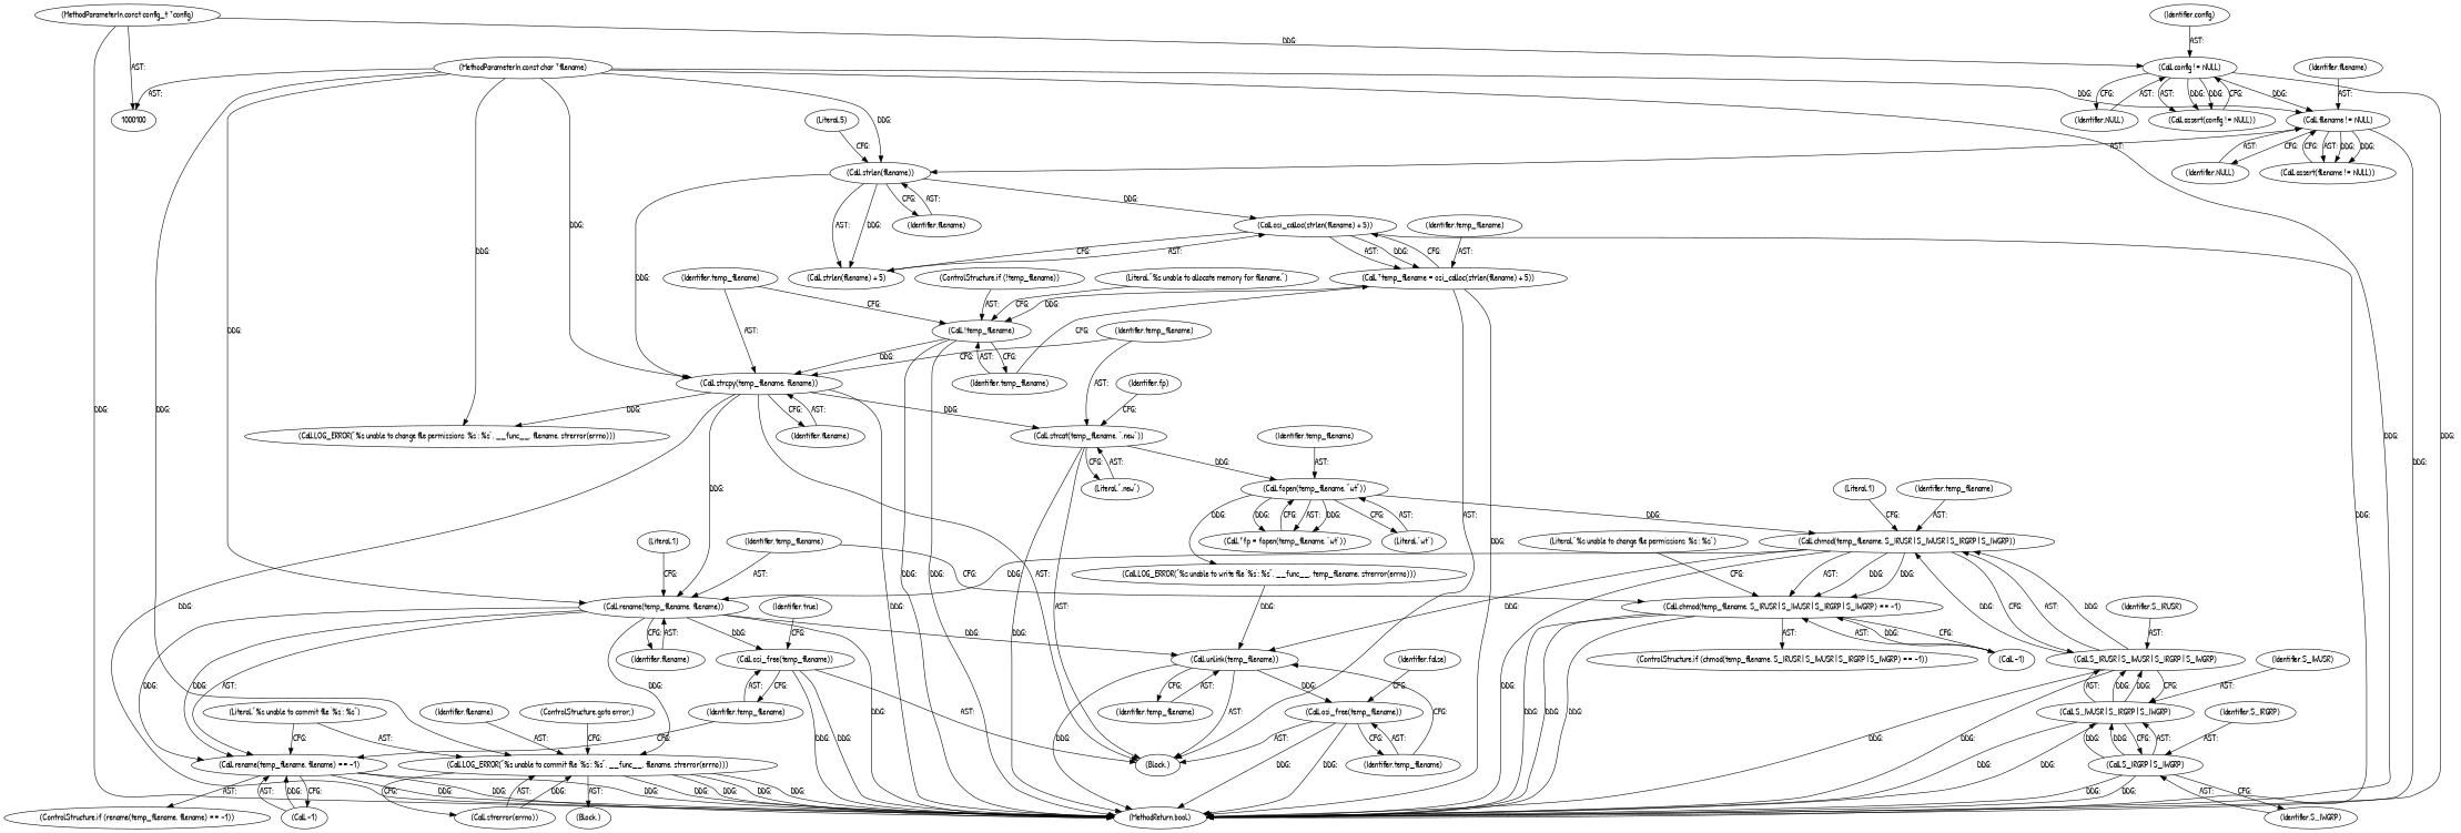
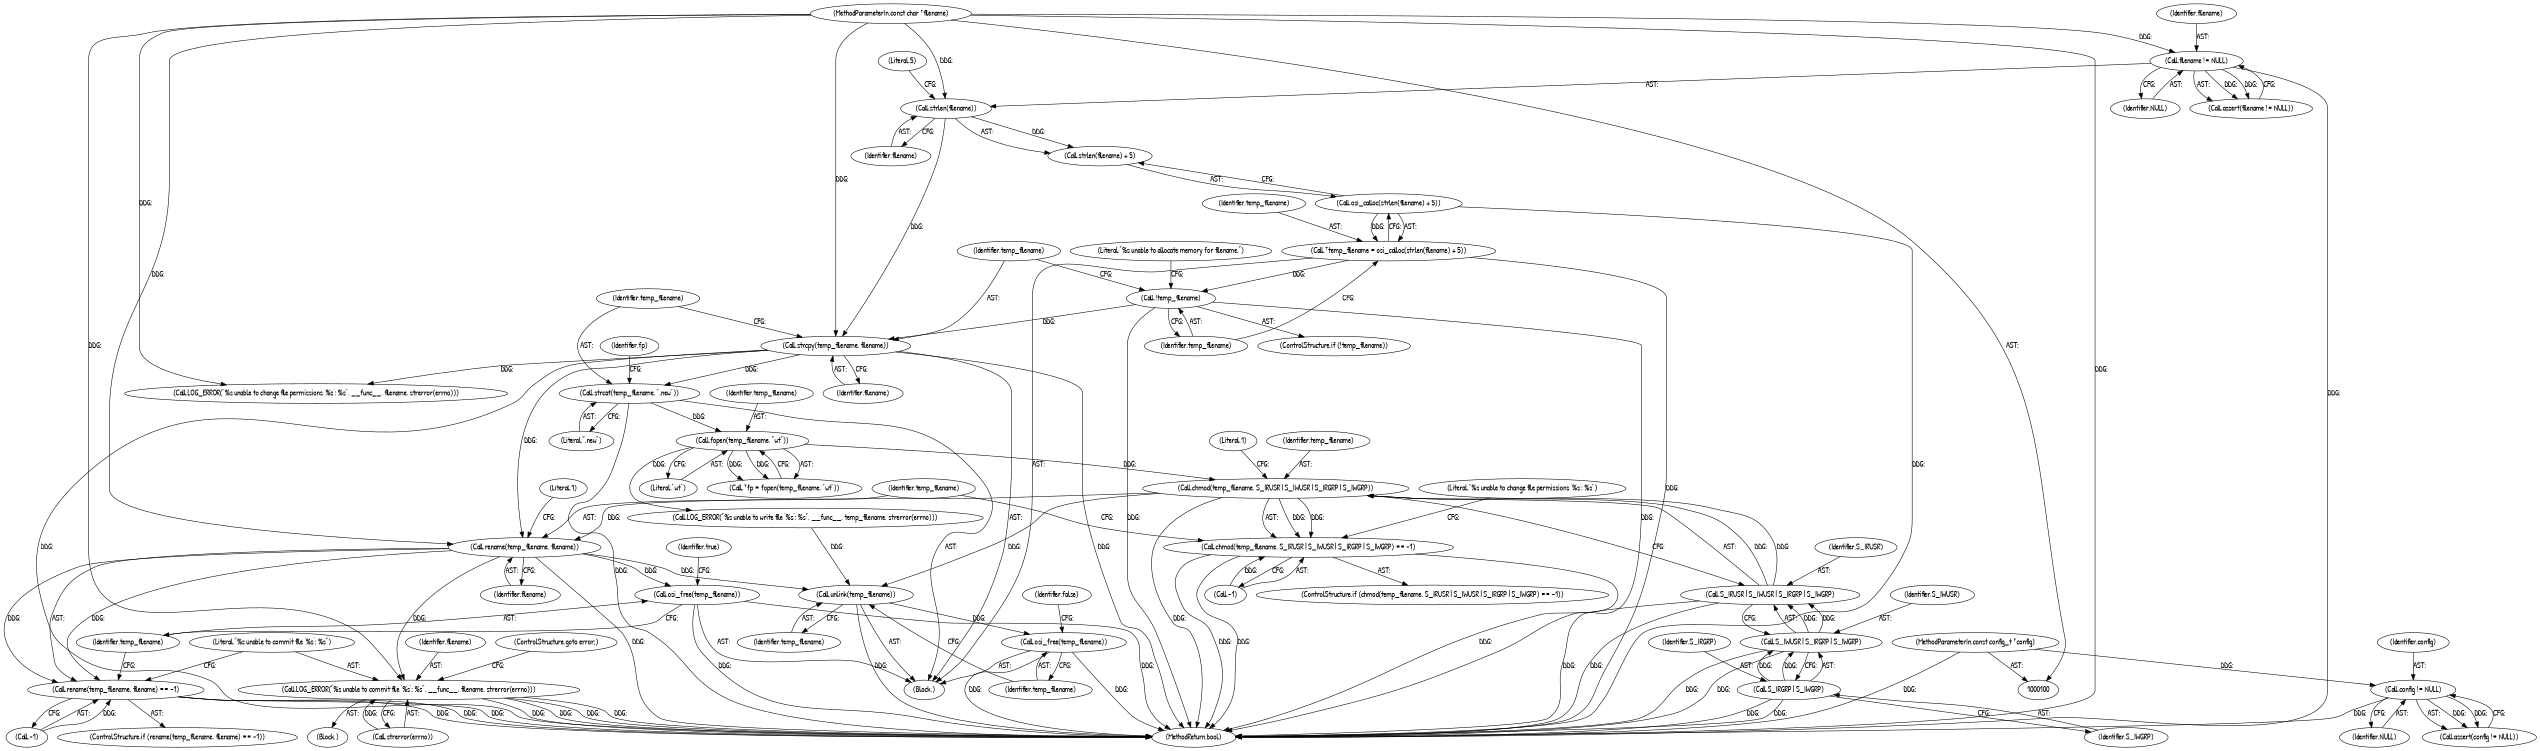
  digraph {
    fontname="Patrick Hand"
    node [fontname="Patrick Hand"]
    edge [fontname="Patrick Hand"]
    n1 [label="(Call,chmod(temp_filename, S_IRUSR | S_IWUSR | S_IRGRP | S_IWGRP))"]
    n2 [label="(Call,S_IRUSR | S_IWUSR | S_IRGRP | S_IWGRP)"]
    n3 [label="(Call,chmod(temp_filename, S_IRUSR | S_IWUSR | S_IRGRP | S_IWGRP) == -1)"]
    n4 [label="(Call,rename(temp_filename, filename))"]
    n5 [label="(Call,unlink(temp_filename))"]
    n6 [label="(MethodReturn,bool)"]
    n7 [label="(Call,S_IWUSR | S_IRGRP | S_IWGRP)"]
    n8 [label="(Call,-1)"]
    n9 [label="(ControlStructure,if (chmod(temp_filename, S_IRUSR | S_IWUSR | S_IRGRP | S_IWGRP) == -1))"]
    n10 [label="(Call,LOG_ERROR(\"%s unable to commit file '%s': %s\", __func__, filename, strerror(errno)))"]
    n11 [label="(Call,rename(temp_filename, filename) == -1)"]
    n12 [label="(Call,osi_free(temp_filename))"]
    n13 [label="(Identifier,filename)"]
    n14 [label="(Block,)"]
    n15 [label="(Call,osi_free(temp_filename))"]
    n16 [label="(Identifier,temp_filename)"]
    n17 [label="(Call,fopen(temp_filename, \"wt\"))"]
    n18 [label="(Call,LOG_ERROR(\"%s unable to write file '%s': %s\", __func__, temp_filename, strerror(errno)))"]
    n19 [label="(Call,*fp = fopen(temp_filename, \"wt\"))"]
    n20 [label="(Literal,\"wt\")"]
    n21 [label="(Call,strcat(temp_filename, \".new\"))"]
    n22 [label="(Literal,\".new\")"]
    n23 [label="(Call,strcpy(temp_filename, filename))"]
    n24 [label="(Call,LOG_ERROR(\"%s unable to change file permissions '%s': %s\", __func__, filename, strerror(errno)))"]
    n25 [label="(Identifier,filename)"]
    n26 [label="(Call,!temp_filename)"]
    n27 [label="(Identifier,temp_filename)"]
    n28 [label="(ControlStructure,if (!temp_filename))"]
    n29 [label="(Call,*temp_filename = osi_calloc(strlen(filename) + 5))"]
    n30 [label="(Call,osi_calloc(strlen(filename) + 5))"]
    n31 [label="(Call,strlen(filename) + 5)"]
    n32 [label="(Call,strlen(filename))"]
    n33 [label="(Identifier,filename)"]
    n34 [label="(Call,filename != NULL)"]
    n35 [label="(Identifier,NULL)"]
    n36 [label="(Call,assert(filename != NULL))"]
    n37 [label="(MethodParameterIn,const char *filename)"]
    1000100
    n39 [label="(Call,strerror(errno))"]
    n40 [label="(Block,)"]
    n41 [label="(Call,config != NULL)"]
    n42 [label="(Identifier,NULL)"]
    n43 [label="(Call,assert(config != NULL))"]
    n44 [label="(MethodParameterIn,const config_t *config)"]
    n45 [label="(Call,S_IRGRP | S_IWGRP)"]
    n46 [label="(Identifier,S_IWGRP)"]
    n47 [label="(Call,-1)"]
    n48 [label="(ControlStructure,if (rename(temp_filename, filename) == -1))"]
    n49 [label="(Identifier,temp_filename)"]
    n50 [label="(Identifier,temp_filename)"]
    n51 [label="(Literal,5)"]
    n52 [label="(Identifier,S_IRGRP)"]
    n53 [label="(Literal,\"%s unable to change file permissions '%s': %s\")"]
    n54 [label="(Literal,\"%s unable to commit file '%s': %s\")"]
    n55 [label="(Identifier,temp_filename)"]
    n56 [label="(Literal,1)"]
    n57 [label="(Identifier,temp_filename)"]
    n58 [label="(Identifier,filename)"]
    n59 [label="(Identifier,true)"]
    n60 [label="(Identifier,config)"]
    n61 [label="(Identifier,temp_filename)"]
    n62 [label="(Identifier,temp_filename)"]
    n63 [label="(Identifier,filename)"]
    n64 [label="(Identifier,S_IWUSR)"]
    n65 [label="(Identifier,fp)"]
    n66 [label="(Identifier,temp_filename)"]
    n67 [label="(Literal,1)"]
    n68 [label="(Identifier,S_IRUSR)"]
    n69 [label="(Identifier,false)"]
    n70 [label="(ControlStructure,goto error;)"]
    n71 [label="(Identifier,temp_filename)"]
    n72 [label="(Literal,\"%s unable to allocate memory for filename.\")"]
    n1 -> n2 [label="CFG: "]
    n1 -> n3 [label="AST: "]
    n1 -> n3 [label="DDG: "]
    n1 -> n3 [label="DDG: "]
    n1 -> n4 [label="DDG: "]
    n1 -> n5 [label="DDG: "]
    n1 -> n6 [label="DDG: "]
    n2 -> n1 [label="AST: "]
    n2 -> n1 [label="DDG: "]
    n2 -> n1 [label="DDG: "]
    n2 -> n6 [label="DDG: "]
    n2 -> n6 [label="DDG: "]
    n2 -> n7 [label="CFG: "]
    n3 -> n6 [label="DDG: "]
    n3 -> n6 [label="DDG: "]
    n3 -> n6 [label="DDG: "]
    n3 -> n8 [label="CFG: "]
    n3 -> n9 [label="AST: "]
    n4 -> n5 [label="DDG: "]
    n4 -> n6 [label="DDG: "]
    n4 -> n10 [label="DDG: "]
    n4 -> n11 [label="AST: "]
    n4 -> n11 [label="DDG: "]
    n4 -> n11 [label="DDG: "]
    n4 -> n12 [label="DDG: "]
    n4 -> n13 [label="CFG: "]
    n5 -> n6 [label="DDG: "]
    n5 -> n14 [label="AST: "]
    n5 -> n15 [label="DDG: "]
    n5 -> n16 [label="CFG: "]
    n7 -> n2 [label="AST: "]
    n7 -> n2 [label="DDG: "]
    n7 -> n2 [label="DDG: "]
    n7 -> n6 [label="DDG: "]
    n7 -> n6 [label="DDG: "]
    n7 -> n45 [label="CFG: "]
    n8 -> n3 [label="AST: "]
    n8 -> n3 [label="DDG: "]
    n10 -> n6 [label="DDG: "]
    n10 -> n6 [label="DDG: "]
    n10 -> n6 [label="DDG: "]
    n10 -> n6 [label="DDG: "]
    n10 -> n39 [label="CFG: "]
    n10 -> n40 [label="AST: "]
    n11 -> n6 [label="DDG: "]
    n11 -> n6 [label="DDG: "]
    n11 -> n6 [label="DDG: "]
    n11 -> n47 [label="CFG: "]
    n11 -> n48 [label="AST: "]
    n12 -> n6 [label="DDG: "]
    n12 -> n6 [label="DDG: "]
    n12 -> n14 [label="AST: "]
    n12 -> n49 [label="CFG: "]
    n13 -> n4 [label="AST: "]
    n15 -> n6 [label="DDG: "]
    n15 -> n6 [label="DDG: "]
    n15 -> n14 [label="AST: "]
    n15 -> n50 [label="CFG: "]
    n16 -> n5 [label="AST: "]
    n17 -> n1 [label="DDG: "]
    n17 -> n18 [label="DDG: "]
    n17 -> n19 [label="AST: "]
    n17 -> n19 [label="DDG: "]
    n17 -> n19 [label="DDG: "]
    n17 -> n20 [label="CFG: "]
    n18 -> n5 [label="DDG: "]
    n19 -> n17 [label="CFG: "]
    n20 -> n17 [label="AST: "]
    n21 -> n6 [label="DDG: "]
    n21 -> n14 [label="AST: "]
    n21 -> n17 [label="DDG: "]
    n21 -> n22 [label="CFG: "]
    n22 -> n21 [label="AST: "]
    n23 -> n4 [label="DDG: "]
    n23 -> n6 [label="DDG: "]
    n23 -> n6 [label="DDG: "]
    n23 -> n14 [label="AST: "]
    n23 -> n21 [label="DDG: "]
    n23 -> n24 [label="DDG: "]
    n23 -> n25 [label="CFG: "]
    n25 -> n23 [label="AST: "]
    n26 -> n6 [label="DDG: "]
    n26 -> n6 [label="DDG: "]
    n26 -> n23 [label="DDG: "]
    n26 -> n27 [label="CFG: "]
-   n28 -> n26 [label="AST: "]
+   n26 -> n28 [label="AST: "]
    n27 -> n26 [label="AST: "]
    n27 -> n29 [label="CFG: "]
    n29 -> n6 [label="DDG: "]
    n29 -> n14 [label="AST: "]
    n29 -> n26 [label="DDG: "]
    n29 -> n30 [label="CFG: "]
    n30 -> n6 [label="DDG: "]
    n30 -> n29 [label="AST: "]
    n30 -> n29 [label="DDG: "]
    n30 -> n31 [label="CFG: "]
    n31 -> n30 [label="AST: "]
    n32 -> n23 [label="DDG: "]
-   n32 -> n30 [label="DDG: "]
    n32 -> n31 [label="AST: "]
    n32 -> n31 [label="DDG: "]
    n32 -> n33 [label="CFG: "]
    n33 -> n32 [label="AST: "]
    n34 -> n6 [label="DDG: "]
    n34 -> n32 [label="AST: "]
    n34 -> n35 [label="CFG: "]
    n34 -> n36 [label="AST: "]
    n34 -> n36 [label="DDG: "]
    n34 -> n36 [label="DDG: "]
    n35 -> n34 [label="AST: "]
    n36 -> n34 [label="CFG: "]
    n37 -> n4 [label="DDG: "]
    n37 -> n6 [label="DDG: "]
    n37 -> n10 [label="DDG: "]
    n37 -> n23 [label="DDG: "]
    n37 -> n24 [label="DDG: "]
    n37 -> n32 [label="DDG: "]
    n37 -> n34 [label="DDG: "]
    n37 -> 1000100 [label="AST: "]
    n39 -> n10 [label="AST: "]
    n39 -> n10 [label="DDG: "]
    n41 -> n6 [label="DDG: "]
-   n41 -> n34 [label="DDG: "]
    n41 -> n42 [label="CFG: "]
    n41 -> n43 [label="AST: "]
    n41 -> n43 [label="DDG: "]
    n41 -> n43 [label="DDG: "]
    n42 -> n41 [label="AST: "]
    n43 -> n41 [label="CFG: "]
    n44 -> n6 [label="DDG: "]
    n44 -> 1000100 [label="AST: "]
    n44 -> n41 [label="DDG: "]
    n45 -> n6 [label="DDG: "]
    n45 -> n6 [label="DDG: "]
    n45 -> n7 [label="AST: "]
    n45 -> n7 [label="DDG: "]
    n45 -> n7 [label="DDG: "]
    n45 -> n46 [label="CFG: "]
    n46 -> n45 [label="AST: "]
    n47 -> n11 [label="AST: "]
    n47 -> n11 [label="DDG: "]
    n49 -> n11 [label="CFG: "]
    n49 -> n12 [label="AST: "]
    n50 -> n5 [label="CFG: "]
    n50 -> n15 [label="AST: "]
    n51 -> n32 [label="CFG: "]
    n52 -> n45 [label="AST: "]
    n53 -> n3 [label="CFG: "]
    n54 -> n10 [label="AST: "]
    n54 -> n11 [label="CFG: "]
    n55 -> n29 [label="AST: "]
    n56 -> n4 [label="CFG: "]
    n57 -> n1 [label="AST: "]
    n58 -> n34 [label="AST: "]
    n59 -> n12 [label="CFG: "]
    n60 -> n41 [label="AST: "]
    n61 -> n3 [label="CFG: "]
    n61 -> n4 [label="AST: "]
    n62 -> n21 [label="AST: "]
    n62 -> n23 [label="CFG: "]
    n63 -> n10 [label="AST: "]
    n64 -> n7 [label="AST: "]
    n65 -> n21 [label="CFG: "]
    n66 -> n23 [label="AST: "]
    n66 -> n26 [label="CFG: "]
    n67 -> n1 [label="CFG: "]
    n68 -> n2 [label="AST: "]
    n69 -> n15 [label="CFG: "]
    n70 -> n10 [label="CFG: "]
    n71 -> n17 [label="AST: "]
    n72 -> n26 [label="CFG: "]
  }
